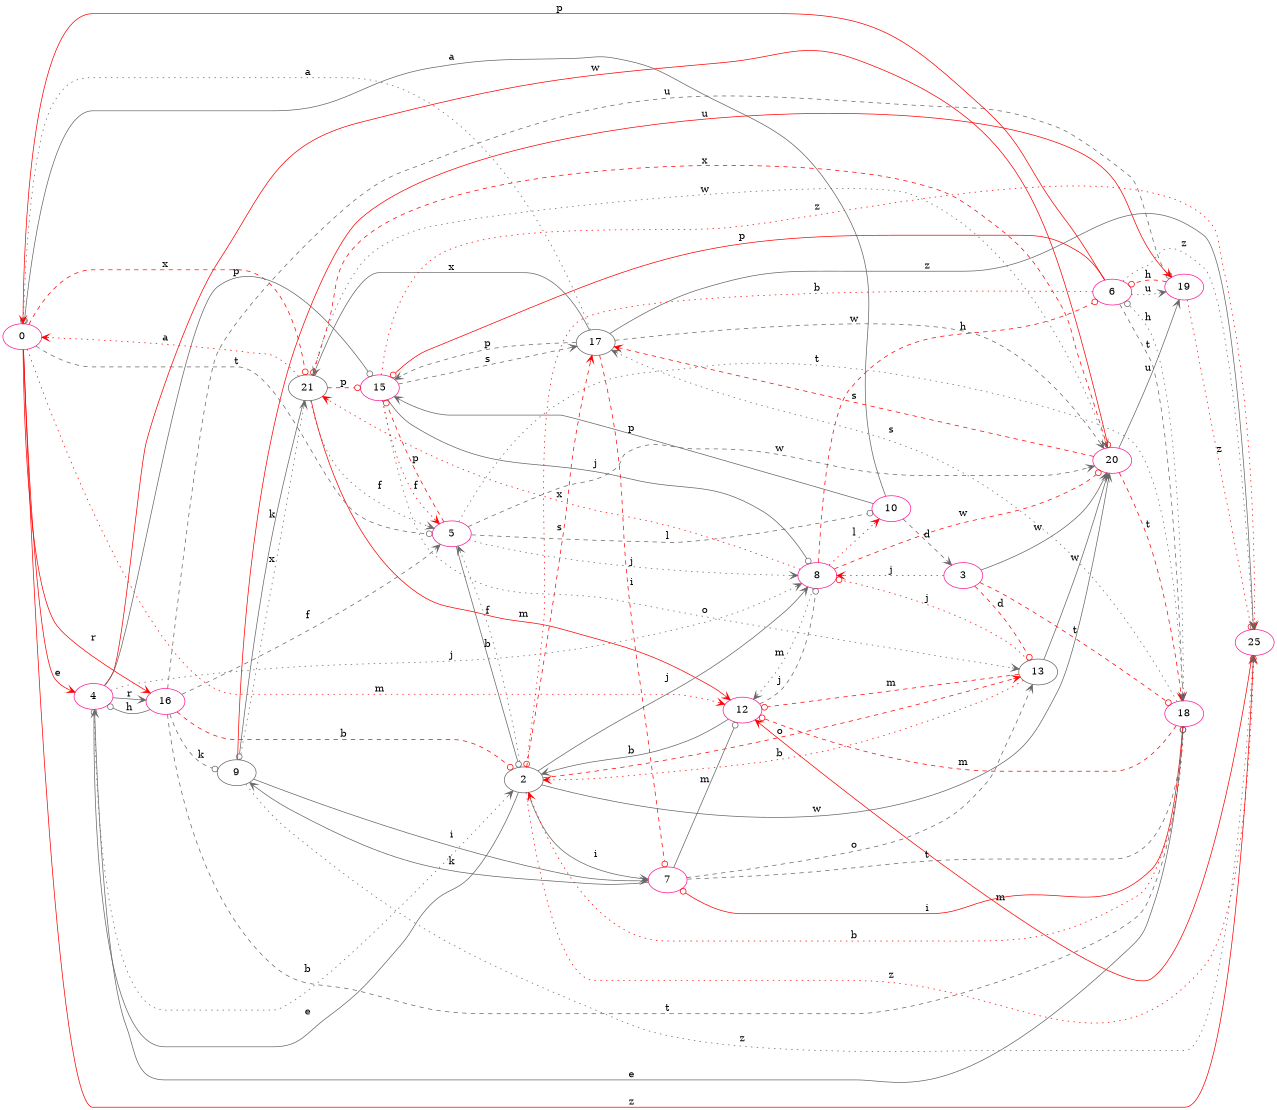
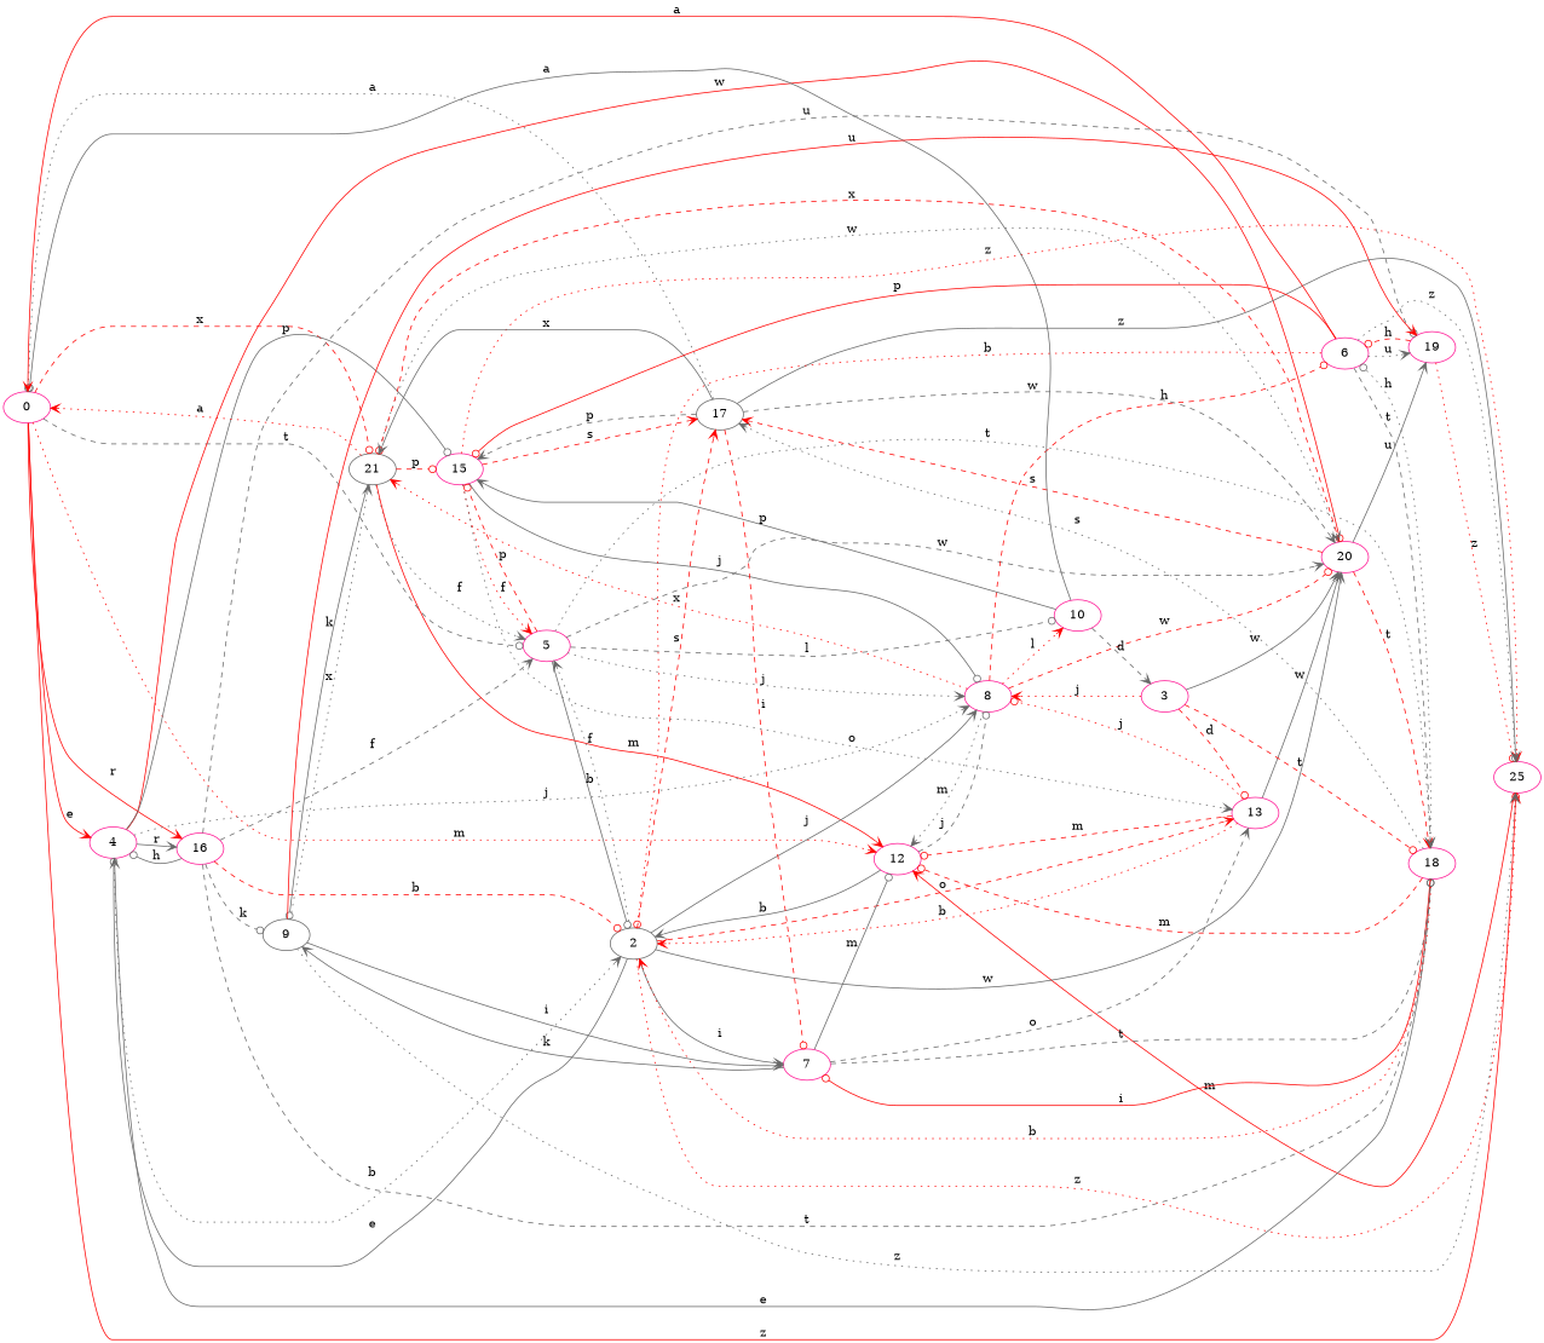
  strict digraph {
    rankdir=LR
    node [color=deeppink]
    edge [arrowhead=vee color=gray40 style=solid]
    0
    4
    5
    12
    16
    21 [color=gray40]
    25
    2 [color=gray40]
    8
    20
    15
    18
    10
    19
    9 [color=gray40]
    7
-   13 [color=gray40]
+   13
    17 [color=gray40]
    6
    3
    0 -> 4 [color=red label=e]
    0 -> 5 [arrowhead=odot label=t style=dashed]
    0 -> 12 [color=red label=m style=dotted]
    0 -> 16 [color=red label=r]
    0 -> 21 [arrowhead=odot color=red label=x style=dashed]
    0 -> 25 [arrowhead=odot color=red label=z]
    4 -> 16 [label=r]
    4 -> 2 [label=b style=dotted]
    4 -> 8 [label=j style=dotted]
    4 -> 20 [arrowhead=odot color=red label=w]
    4 -> 15 [arrowhead=odot label=p]
    5 -> 2 [arrowhead=odot label=b]
    5 -> 8 [label=j style=dotted]
    5 -> 20 [label=w style=dashed]
    5 -> 15 [arrowhead=odot color=red label=p style=dashed]
    5 -> 18 [label=t style=dotted]
    5 -> 10 [arrowhead=odot label=l style=dashed]
    12 -> 2 [label=b]
    12 -> 8 [arrowhead=odot label=j style=dashed]
    16 -> 4 [arrowhead=odot label=h]
    16 -> 5 [label=f style=dashed]
    16 -> 2 [arrowhead=odot color=red label=b style=dashed]
    16 -> 18 [arrowhead=odot label=t style=dashed]
    16 -> 19 [arrowhead=odot label=u style=dashed]
    16 -> 9 [arrowhead=odot label=k style=dashed]
    21 -> 0 [color=red label=a style=dotted]
    21 -> 5 [label=f style=dotted]
    21 -> 12 [color=red label=m]
    21 -> 20 [label=w style=dotted]
    21 -> 15 [arrowhead=odot color=red label=p style=dashed]
    21 -> 9 [arrowhead=odot label=k]
    25 -> 12 [color=red label=m]
    2 -> 4 [arrowhead=odot label=e]
    2 -> 5 [label=f style=dotted]
    2 -> 25 [color=red label=z style=dotted]
    2 -> 8 [label=j]
    2 -> 20 [label=w]
    2 -> 7 [label=i]
    2 -> 13 [color=red label=o style=dashed]
    2 -> 17 [color=red label=s style=dashed]
    8 -> 12 [label=m style=dotted]
    8 -> 21 [color=red label=x style=dotted]
    8 -> 20 [arrowhead=odot color=red label=w style=dashed]
    8 -> 10 [color=red label=l style=dotted]
    8 -> 6 [arrowhead=odot color=red label=h style=dashed]
    20 -> 21 [arrowhead=odot color=red label=x style=dashed]
    20 -> 18 [color=red label=t style=dashed]
    20 -> 19 [label=u]
    20 -> 17 [color=red label=s style=dashed]
    15 -> 5 [color=red label=f style=dotted]
    15 -> 25 [color=red label=z style=dotted]
    15 -> 8 [arrowhead=odot label=j]
    15 -> 13 [label=o style=dotted]
-   15 -> 17 [label=s style=dashed]
+   15 -> 17 [color=red label=s style=dashed]
    18 -> 4 [label=e]
    18 -> 12 [arrowhead=odot color=red label=m style=dashed]
    18 -> 2 [color=red label=b style=dotted]
    18 -> 7 [arrowhead=odot color=red label=i]
    18 -> 17 [label=s style=dotted]
    18 -> 6 [arrowhead=odot label=h style=dotted]
    10 -> 0 [arrowhead=odot label=a]
    10 -> 15 [label=p]
    10 -> 3 [label=d style=dashed]
    19 -> 25 [arrowhead=odot color=red label=z style=dotted]
    19 -> 6 [arrowhead=odot color=red label=h style=dashed]
    9 -> 21 [label=x style=dotted]
    9 -> 25 [label=z style=dotted]
    9 -> 19 [color=red label=u]
    9 -> 7 [label=i]
    7 -> 12 [arrowhead=odot label=m]
    7 -> 18 [arrowhead=odot label=t style=dashed]
    7 -> 9 [label=k]
    7 -> 13 [label=o style=dashed]
    13 -> 12 [arrowhead=odot color=red label=m style=dashed]
    13 -> 2 [color=red label=b style=dotted]
    13 -> 8 [arrowhead=odot color=red label=j style=dotted]
    13 -> 20 [label=w]
    17 -> 0 [arrowhead=odot label=a style=dotted]
    17 -> 21 [label=x]
    17 -> 25 [label=z]
    17 -> 20 [label=w style=dashed]
    17 -> 15 [label=p style=dashed]
    17 -> 7 [arrowhead=odot color=red label=i style=dashed]
-   6 -> 0 [color=red label=p]
+   6 -> 0 [color=red label=a]
    6 -> 25 [arrowhead=odot label=z style=dotted]
    6 -> 2 [arrowhead=odot color=red label=b style=dotted]
    6 -> 15 [arrowhead=odot color=red label=p]
    6 -> 18 [label=t style=dashed]
    6 -> 19 [label=u style=dotted]
    3 -> 8 [color=red label=j style=dotted]
    3 -> 20 [label=w]
    3 -> 18 [arrowhead=odot color=red label=t style=dashed]
    3 -> 13 [arrowhead=odot color=red label=d style=dashed]
  }
